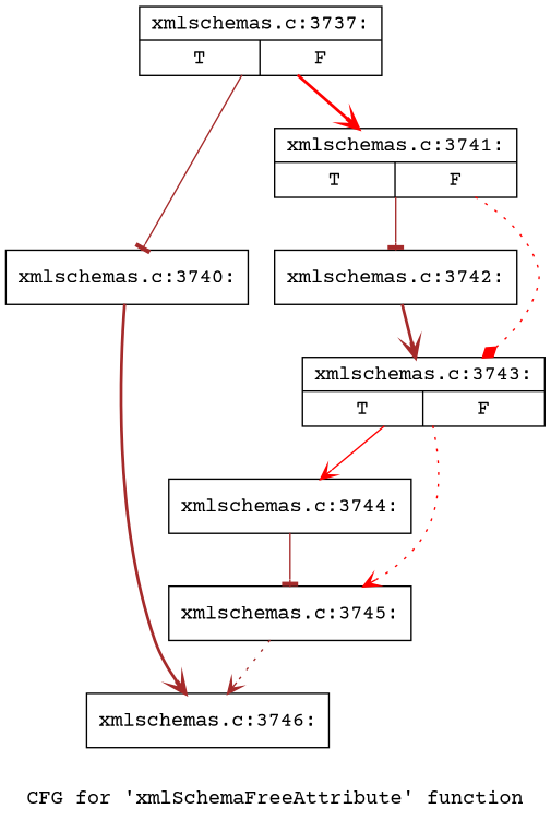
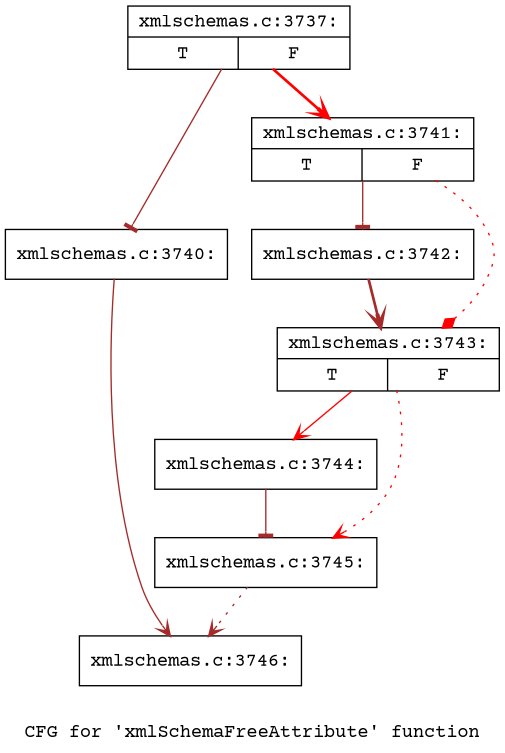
  digraph {
    fontname="Courier Prime"
    label="CFG for 'xmlSchemaFreeAttribute' function"
    node [fontname="Courier Prime" shape=record]
    edge [arrowhead=vee color=brown fontname="Courier Prime" style=solid]
    n1 [label="{xmlschemas.c:3737:|{<s0>T|<s1>F}}"]
    n2 [label="{xmlschemas.c:3740:}"]
    n3 [label="{xmlschemas.c:3741:|{<s0>T|<s1>F}}"]
    n4 [label="{xmlschemas.c:3746:}"]
    n5 [label="{xmlschemas.c:3742:}"]
    n6 [label="{xmlschemas.c:3743:|{<s0>T|<s1>F}}"]
    n7 [label="{xmlschemas.c:3744:}"]
    n8 [label="{xmlschemas.c:3745:}"]
    n1 -> n2 [arrowhead=tee]
    n1 -> n3 [color=red style=bold]
-   n2 -> n4 [style=bold]
+   n2 -> n4
    n3 -> n5 [arrowhead=tee]
    n3 -> n6 [arrowhead=diamond color=red style=dotted]
    n5 -> n6 [style=bold]
    n6 -> n7 [color=red]
    n6 -> n8 [color=red style=dotted]
    n7 -> n8 [arrowhead=tee]
    n8 -> n4 [style=dotted]
  }
